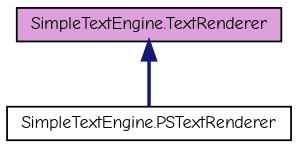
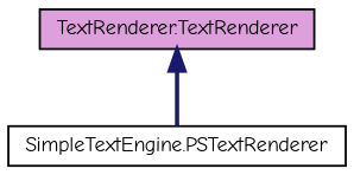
  digraph {
    fontname="Comic Neue"
    node [color=black fontname="Comic Neue" fontsize=10 shape=record style=filled]
    n1 [fillcolor=white fontcolor=black height=0.2 label="SimpleTextEngine.PSTextRenderer" width=0.4]
-   n2 [fillcolor=plum height=0.2 label="SimpleTextEngine.TextRenderer" width=0.4]
+   n2 [fillcolor=plum height=0.2 label="TextRenderer.TextRenderer" width=0.4]
    n2 -> n1 [color=midnightblue dir=back fontname="Comic Neue" fontsize=10 labelfontname=FreeSans labelfontsize=10 style=bold]
  }
